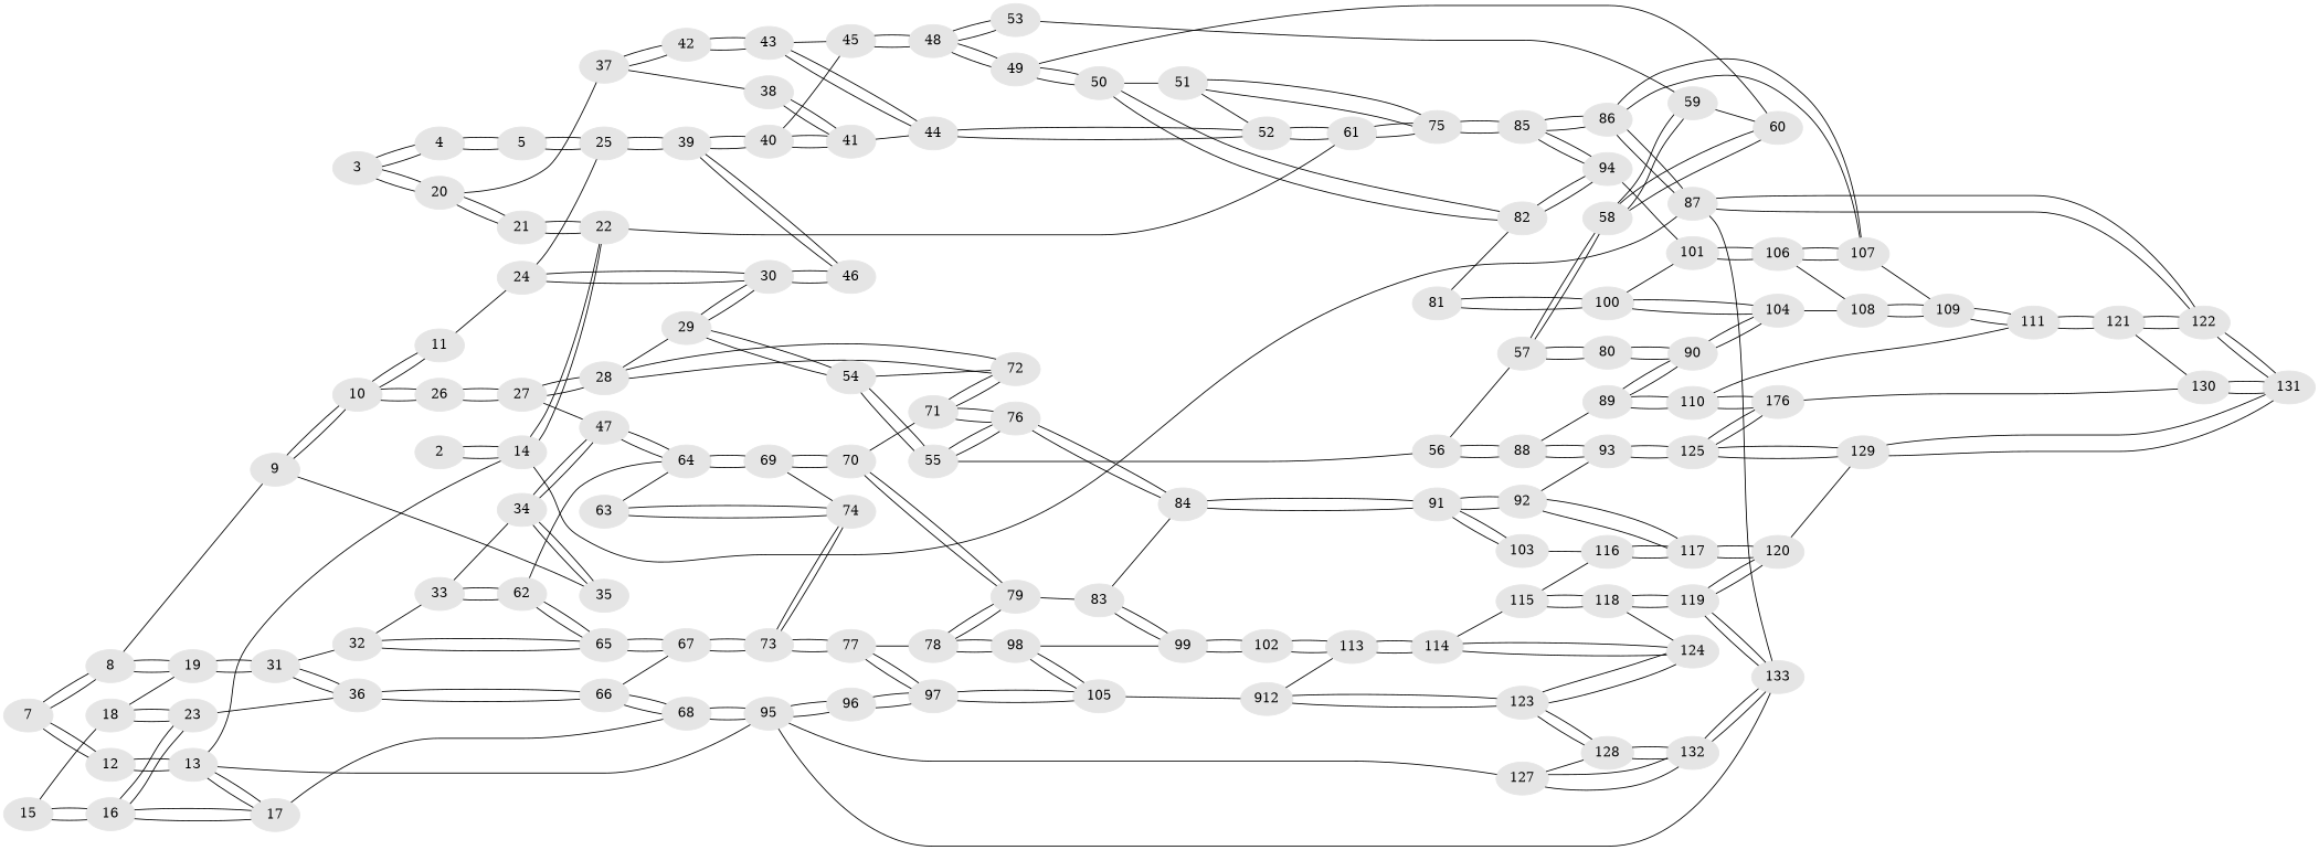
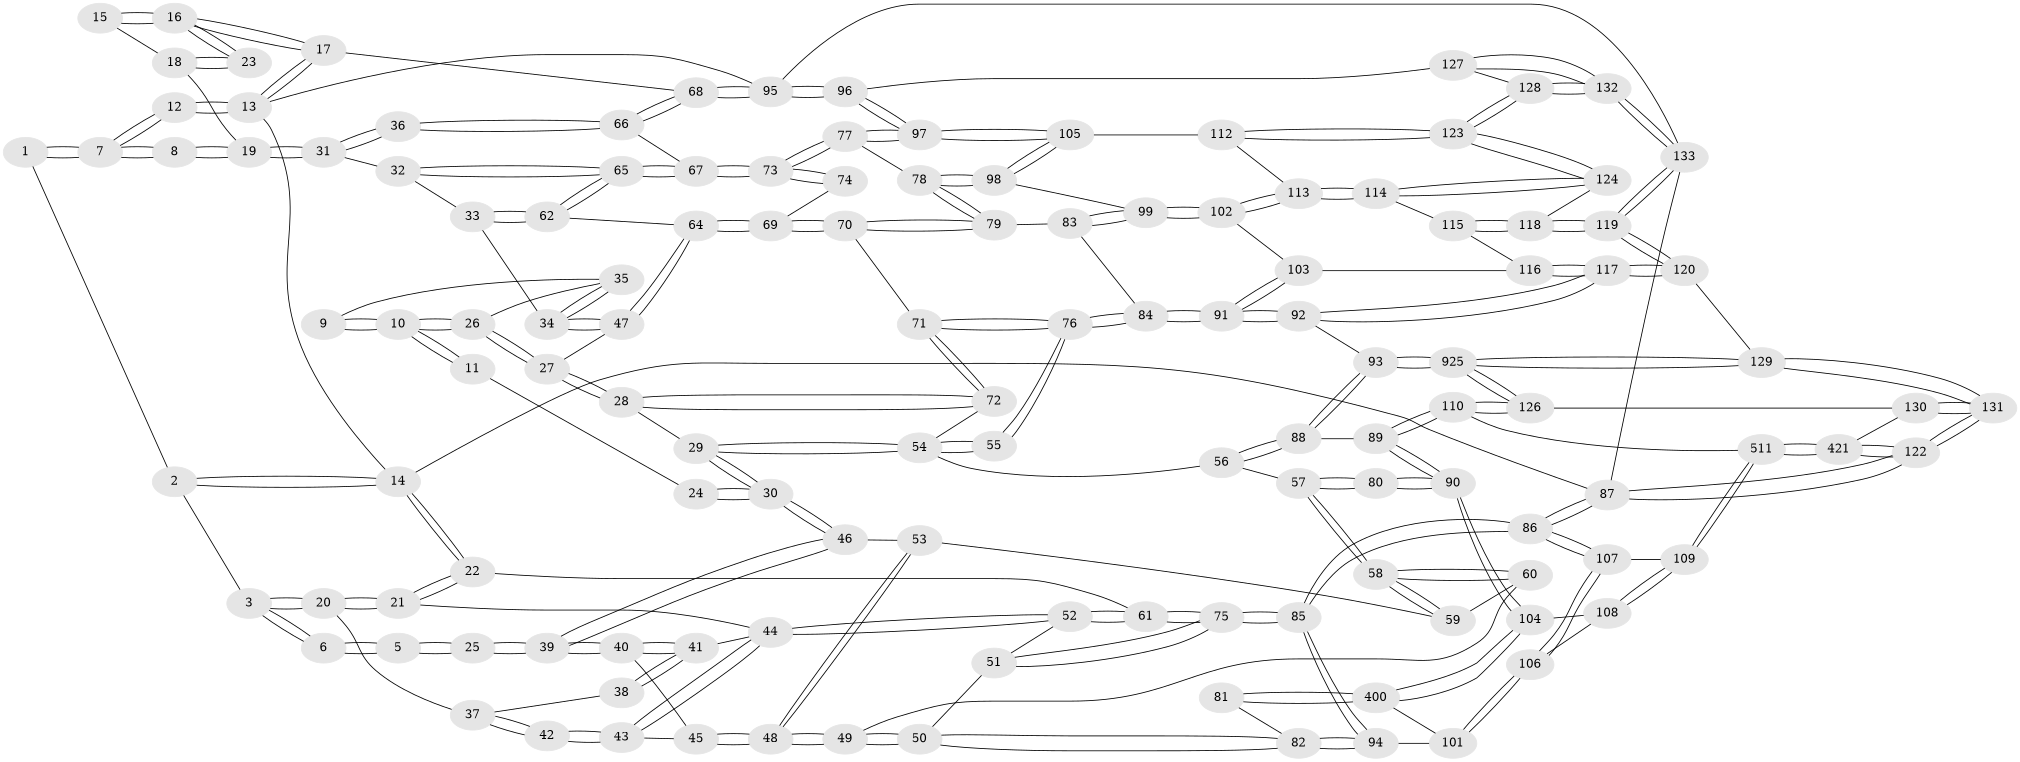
  graph {
    rankdir=LR
    node [color=gray90 style=filled]
+   1
    2
    7
    3
    14
    8
    12
-   4
+   4 [label=6]
    20
    22
    87
    5
    21
    37
    25
    39
    11
    24
    9
    19
    13
    10
    35
    31
    26
    27
    30
    17
    95
    68
    133
    96
    61
    122
    15
    16
    18
    23
    36
    32
    44
    38
    42
    52
    75
    66
    46
    40
    28
    47
    29
    72
    64
    54
    55
    53
    33
    65
    34
    62
    67
    41
    43
    45
    48
    49
    59
    69
    50
    60
    51
    82
    94
    85
    56
    76
    57
    88
    84
    58
    80
    89
    93
    90
-   63
    74
    70
    73
    77
    71
    79
    83
    78
    97
    86
    91
    98
    105
    99
    81
-   100
+   100 [label=400]
    104
    101
    102
    92
    103
    107
    109
    131
    110
-   125
-   111
-   126 [label=176]
+   125 [label=925]
+   111 [label=511]
+   126
    108
    117
    116
    120
    129
    106
    127
    128
    132
-   112 [label=912]
+   112
    113
    114
    123
-   121
+   121 [label=421]
    130
    124
    115
    118
    119
+   1 -- 2
+   1 -- 7
+   1 -- 7
+   2 -- 3
    2 -- 14
    2 -- 14
    7 -- 8
    7 -- 8
    7 -- 12
    7 -- 12
    3 -- 4
    3 -- 4
    3 -- 20
    3 -- 20
    14 -- 22
    14 -- 22
    14 -- 87
-   8 -- 9
    8 -- 19
    8 -- 19
    12 -- 13
    12 -- 13
    4 -- 5
    4 -- 5
    20 -- 21
    20 -- 21
    20 -- 37
    22 -- 61
    87 -- 133
    87 -- 122
    87 -- 122
    5 -- 25
    5 -- 25
    21 -- 22
    21 -- 22
+   21 -- 44
    37 -- 38
    37 -- 42
    37 -- 42
    25 -- 39
    25 -- 39
    39 -- 46
    39 -- 46
    39 -- 40
    39 -- 40
    11 -- 24
-   24 -- 25
    24 -- 30
    24 -- 30
    9 -- 10
    9 -- 10
    9 -- 35
    19 -- 31
    19 -- 31
    13 -- 14
    13 -- 17
    13 -- 17
    13 -- 95
    10 -- 11
    10 -- 11
    10 -- 26
    10 -- 26
    31 -- 36
    31 -- 36
    31 -- 32
+   26 -- 35
    26 -- 27
    26 -- 27
    27 -- 28
    27 -- 28
    27 -- 47
    30 -- 46
    30 -- 46
    17 -- 68
    95 -- 133
    95 -- 96
    95 -- 96
    68 -- 95
    68 -- 95
    96 -- 97
    96 -- 97
-   95 -- 127
+   96 -- 127
    61 -- 75
    61 -- 75
    122 -- 131
    122 -- 131
    15 -- 16
    15 -- 16
    15 -- 18
    16 -- 17
    16 -- 17
    16 -- 23
    16 -- 23
    18 -- 19
    18 -- 23
    18 -- 23
-   23 -- 36
    36 -- 66
    36 -- 66
    32 -- 33
    32 -- 65
    32 -- 65
    44 -- 52
    44 -- 52
    38 -- 41
    38 -- 41
    42 -- 43
    42 -- 43
    52 -- 61
    52 -- 61
    75 -- 85
    75 -- 85
    66 -- 68
    66 -- 68
    66 -- 67
+   46 -- 53
    40 -- 41
    40 -- 41
    40 -- 45
    28 -- 29
    28 -- 72
    28 -- 72
    47 -- 64
    47 -- 64
    29 -- 30
    29 -- 30
    29 -- 54
    29 -- 54
    64 -- 69
    64 -- 69
    54 -- 72
    54 -- 55
    54 -- 55
-   55 -- 56
+   54 -- 56
    55 -- 76
    55 -- 76
    53 -- 59
    33 -- 34
    33 -- 62
    33 -- 62
    65 -- 67
    65 -- 67
    34 -- 35
    34 -- 35
    34 -- 47
    34 -- 47
    62 -- 64
    62 -- 65
    62 -- 65
    67 -- 73
    67 -- 73
    41 -- 44
    43 -- 44
    43 -- 44
    43 -- 45
    45 -- 48
    45 -- 48
    48 -- 53
    48 -- 53
    48 -- 49
    48 -- 49
    49 -- 50
    49 -- 50
    49 -- 60
    59 -- 60
    69 -- 74
    69 -- 70
    69 -- 70
    50 -- 51
    50 -- 82
    50 -- 82
    51 -- 52
    51 -- 75
    51 -- 75
    82 -- 94
    82 -- 94
    94 -- 101
    85 -- 94
    85 -- 94
    85 -- 86
    85 -- 86
    56 -- 57
    56 -- 88
    56 -- 88
    76 -- 84
    76 -- 84
    57 -- 58
    57 -- 58
    57 -- 80
    57 -- 80
    88 -- 89
    88 -- 93
    88 -- 93
    84 -- 91
    84 -- 91
    58 -- 59
    58 -- 59
    58 -- 60
    58 -- 60
    80 -- 90
    80 -- 90
    89 -- 90
    89 -- 90
    89 -- 110
    89 -- 110
    93 -- 125
    93 -- 125
    90 -- 104
    90 -- 104
-   63 -- 64
-   63 -- 74
-   63 -- 74
    70 -- 71
    70 -- 79
    70 -- 79
    73 -- 74
    73 -- 74
    73 -- 77
    73 -- 77
    77 -- 78
    77 -- 97
    77 -- 97
    71 -- 72
    71 -- 72
    71 -- 76
    71 -- 76
    79 -- 83
    83 -- 84
    83 -- 99
    83 -- 99
    78 -- 79
    78 -- 79
    78 -- 98
    78 -- 98
    97 -- 105
    97 -- 105
    86 -- 87
    86 -- 87
    86 -- 107
    86 -- 107
    91 -- 92
    91 -- 92
    91 -- 103
    91 -- 103
    98 -- 105
    98 -- 105
    98 -- 99
    105 -- 112
    99 -- 102
    99 -- 102
    81 -- 82
    81 -- 100
    81 -- 100
    100 -- 104
    100 -- 104
    100 -- 101
    104 -- 108
    101 -- 106
    101 -- 106
+   102 -- 103
    102 -- 113
    102 -- 113
    92 -- 93
    92 -- 117
    92 -- 117
    103 -- 116
    107 -- 109
    109 -- 111
    109 -- 111
    110 -- 111
    110 -- 126
    110 -- 126
    125 -- 126
    125 -- 126
    125 -- 129
    125 -- 129
    111 -- 121
    111 -- 121
    126 -- 130
    108 -- 109
    108 -- 109
    117 -- 120
    117 -- 120
    116 -- 117
    116 -- 117
    120 -- 129
    129 -- 131
    129 -- 131
    106 -- 107
    106 -- 107
    106 -- 108
    127 -- 128
    127 -- 132
    127 -- 132
    128 -- 132
    128 -- 132
    132 -- 133
    132 -- 133
    112 -- 113
    112 -- 123
    112 -- 123
    113 -- 114
    113 -- 114
    114 -- 124
    114 -- 124
    114 -- 115
    123 -- 128
    123 -- 128
    123 -- 124
    123 -- 124
    121 -- 122
    121 -- 122
    121 -- 130
    130 -- 131
    130 -- 131
    115 -- 116
    115 -- 118
    115 -- 118
    118 -- 124
    118 -- 119
    118 -- 119
    119 -- 133
    119 -- 133
    119 -- 120
    119 -- 120
  }
